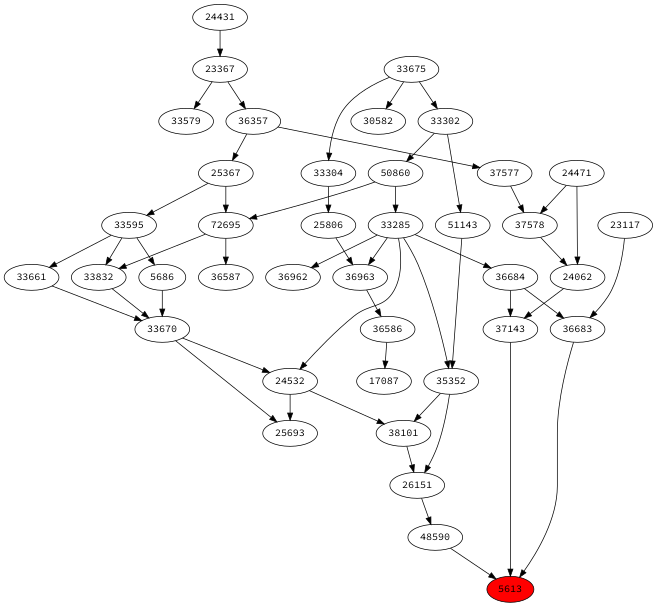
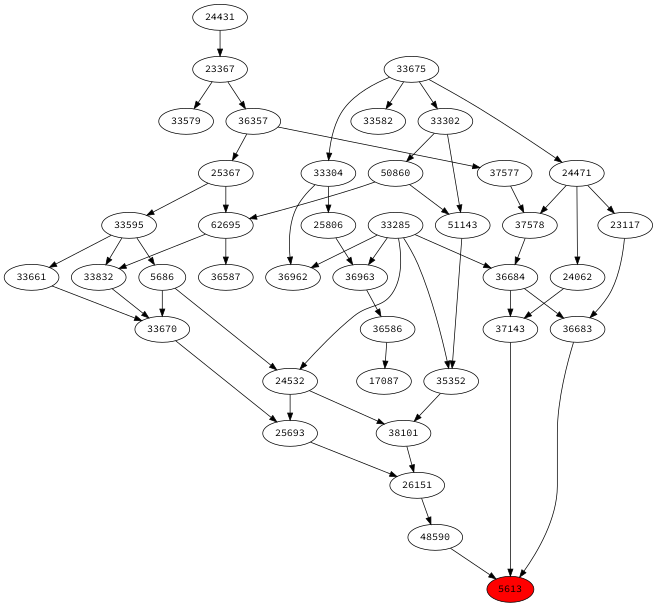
  strict digraph {
    fontname="Source Code Pro"
    node [fontname="Source Code Pro"]
    edge [fontname="Source Code Pro"]
    n1 [fillcolor=red label=5613 style=filled]
    n2 [label=48590]
    n3 [label=36683]
    n4 [label=37143]
    n5 [label=26151]
    n6 [label=36684]
    n7 [label=23117]
    n8 [label=24062]
    n9 [label=17087]
    n10 [label=38101]
    n11 [label=25693]
    n12 [label=33285]
    n13 [label=24532]
    n14 [label=35352]
    n15 [label=36962]
    n16 [label=36963]
    n17 [label=37578]
    n18 [label=24471]
    n19 [label=36586]
    n20 [label=33670]
    n21 [label=50860]
-   n22 [label=72695]
+   n22 [label=62695]
    n23 [label=36587]
    n24 [label=33832]
    n25 [label=37577]
    n26 [label=33675]
-   n27 [label=30582]
+   n27 [label=33582]
    n28 [label=33302]
    n29 [label=33304]
    n30 [label=51143]
    n31 [label=25806]
    n32 [label=5686]
    n33 [label=33661]
    n34 [label=36357]
    n35 [label=25367]
    n36 [label=33595]
    n37 [label=33579]
    n38 [label=23367]
    n39 [label=24431]
    n2 -> n1
    n3 -> n1
    n4 -> n1
    n5 -> n2
    n6 -> n3
    n6 -> n4
    n7 -> n3
    n8 -> n4
    n10 -> n5
-   n14 -> n5
+   n11 -> n5
    n12 -> n6
    n12 -> n13
    n12 -> n14
    n12 -> n15
    n12 -> n16
    n13 -> n10
    n13 -> n11
    n14 -> n10
    n16 -> n19
-   n17 -> n8
+   n17 -> n6
+   n18 -> n7
    n18 -> n8
    n18 -> n17
    n19 -> n9
    n20 -> n11
-   n21 -> n12
+   n21 -> n30
    n21 -> n22
    n22 -> n23
    n22 -> n24
    n24 -> n20
    n25 -> n17
+   n26 -> n18
    n26 -> n27
    n26 -> n28
    n26 -> n29
    n28 -> n21
    n28 -> n30
+   n29 -> n15
    n29 -> n31
    n30 -> n14
    n31 -> n16
-   n20 -> n13
+   n32 -> n13
    n32 -> n20
    n33 -> n20
    n34 -> n25
    n34 -> n35
    n35 -> n22
    n35 -> n36
    n36 -> n24
    n36 -> n32
    n36 -> n33
    n38 -> n34
    n38 -> n37
    n39 -> n38
  }
